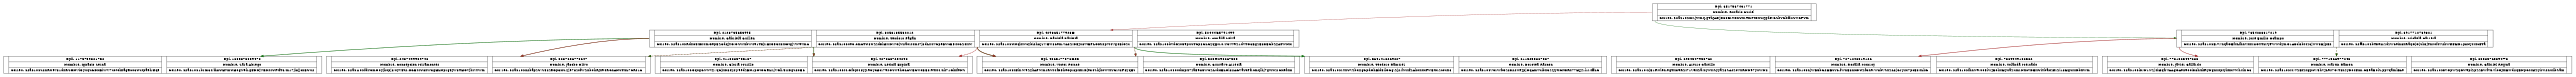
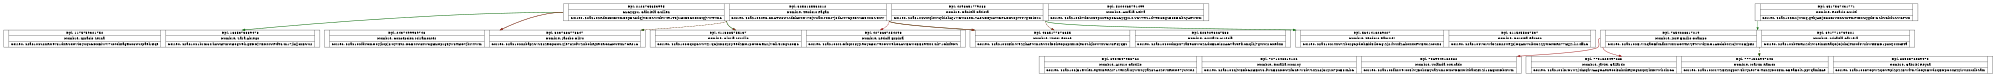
  digraph {
    node [shape=record]
    edge [color=brown style=solid tailport=f3258135532212]
    n1 [label="<f1175759321752>|{Dpi: 1175759321752| Nombre: Ignacio Serna| Correo: $2a$10$u2nRUev81dxRSoNViQyuquGDKBiWV7uotokxagRco6Uutpa9h/Fqe}|<f1685373839478>|{Dpi: 1685373839478| Nombre: Sara Abrego| Correo: $2a$10$1brI364/h8UHvmUH0gweh.gFDNjVF.KMUPtfT6/m17ji8jjcnBUu2}|"]
-   n2 [label="<f2123735653995>|{Dpi: 2123735653995| Nombre: Gabriela Guillen| Correo: $2a$10$RdXc5X5MmQepBZ3dqjYQ/OSWXbW491T5jI.HIQ5Gx3xCtgjVW9vm6}|<f3258135532212>|{Dpi: 3258135532212| Nombre: Teodoro Pagan| Correo: $2a$10$oeC.cm6TU8UZzd5lHMN.VOjw2aorMmI7j3dLMvCpeBwcB54oGZ4XW}|<f4298651779288>|{Dpi: 4298651779288| Nombre: Daniela Batista| Correo: $2a$10$UNqlxWcybi2h8J1v/Ew86em.vA3ZDFJu8vtBPLOKY2pvMVg4BiOzu}|<f5244465791499>|{Dpi: 5244465791499| Nombre: Amalia Leiva| Correo: $2a$10$bvdQz059puuTCp8GLGyqpu.0.YGVv9Z1dvTO6BgzE85EGbZyATWNK}|"]
+   n2 [label="<f2123735653995>|{Dpi: 2123735653995| GLGyqpu: Gabriela Guillen| Correo: $2a$10$RdXc5X5MmQepBZ3dqjYQ/OSWXbW491T5jI.HIQ5Gx3xCtgjVW9vm6}|<f3258135532212>|{Dpi: 3258135532212| Nombre: Teodoro Pagan| Correo: $2a$10$oeC.cm6TU8UZzd5lHMN.VOjw2aorMmI7j3dLMvCpeBwcB54oGZ4XW}|<f4298651779288>|{Dpi: 4298651779288| Nombre: Daniela Batista| Correo: $2a$10$UNqlxWcybi2h8J1v/Ew86em.vA3ZDFJu8vtBPLOKY2pvMVg4BiOzu}|<f5244465791499>|{Dpi: 5244465791499| Nombre: Amalia Leiva| Correo: $2a$10$bvdQz059puuTCp8GLGyqpu.0.YGVv9Z1dvTO6BgzE85EGbZyATWNK}|"]
    n3 [label="<f2437499939748>|{Dpi: 2437499939748| Nombre: Concepción Miramontes| Correo: $2a$10$fdYCmO0yjhopj8/oyVFt2.KGBMU8xW3gHLNprg5JW8THOVjhY/YWm}|<f3237636778647>|{Dpi: 3237636778647| Nombre: Jacobo Olivo| Correo: $2a$10$n2bapzU/S52zRQp3Ku.yje78zofWZnb0hRJx94RCnANuTXL7CRs16}|"]
    n4 [label="<f4113885755137>|{Dpi: 4113885755137| Nombre: Gloria Murillo| Correo: $2a$10$QqogGwwVy//qCjXK8sy2y.9edzEN1pOtOGRLI.jVQli/5rDgu30E6}|<f4278637254298>|{Dpi: 4278637254298| Nombre: Leticia Espinal| Correo: $2a$10$M.Qf0pM8yJr9CycHcr79sOSw9hOL6wEGwoBB39TsM/nk71QkIfeNS}|"]
    n5 [label="<f4365177376655>|{Dpi: 4365177376655| Nombre: Víctor Ponce| Correo: $2a$10$xFkrW9ZykAPWmrRwMfD5heOp8pXXrDje34Shjk0wvxYGrt2P8yqEu}|<f5239298267533>|{Dpi: 5239298267533| Nombre: Gustavo Arreola| Correo: $2a$10$0odmpX7zaF985WCZLdKELOi82AGvaYoPfrcmqlhj7gtY0zrCKef4m}|"]
    n6 [label="<f5641418269227>|{Dpi: 5641418269227| Nombre: Teodoro Ramírez| Correo: $2a$10$rYxUVzbczgCpdOhEid5ilOCg.Zj2.fw.XfZAhoxsKPwEtK.zcouX6}|<f6115255867537>|{Dpi: 6115255867537| Nombre: Dorotea Rascón| Correo: $2a$10$VCrWfQz2522wPJpjOqAmvuibxGzzJytICIt5Rx77HJJz.l1r4ffLG}|"]
    n7 [label="<f6517567431771>|{Dpi: 6517567431771| Nombre: Rosario Curiel| Correo: $2a$10$mI.jWmq.gThJADjO38ErYOnUxrTmPtDxZIJgdF/GSbYCbduZwCPYm}|"]
    n8 [label="<f7654288817219>|{Dpi: 7654288817219| Nombre: José Emilio Ocampo| Correo: $2a$10$E.V/nqaOEf4LfhnVsIX/8OYTLVyPWWdymQ1A5cl3bMz6jww3HjpF2}|<f8917712739821>|{Dpi: 8917712739821| Nombre: Micaela Carrera| Correo: $2a$10$bT5eLrzdzW6ein8xRaqOjOjuk3jTnsof4V2hWFFHD1p8NJ44IcFTa}|"]
    n9 [label="<f6934547953762>|{Dpi: 6934547953762| Nombre: Arturo Castillo| Correo: $2a$10$jB1Rwlen.egTX39RZI71VeXZa/nyWXSyyaZ8SA4zoVxRNNe7yuWN2}|<f7271248319126>|{Dpi: 7271248319126| Nombre: Rosalia Monroy| Correo: $2a$10$njWB5bG2HEuY6.fWnE8nKOUZfGn9/W8bVSxZL8jGryrK7pcE34LkG}|<f7369949182582>|{Dpi: 7369949182582| Nombre: Yolanda Mercado| Correo: $2a$10$fhnw9/005lWJB0k4HyuaZumrNXcvDEXUiYbaKzFrZi18HguXDbXWm}|"]
-   n10 [label="<f7731325497283>|{Dpi: 7731325497283| Nombre: Javier Gallardo| Correo: $2a$10$lK/N1wzj/IiHqfrVAAgOAen90oi58hXkRyNgnIspIykXKvWh4krC6}|<f7771566947243>|{Dpi: 7771566977243| Nombre: Martín Ramón| Correo: $2a$10$M/vZEIZxgpcV/5hVJL9s7O/T8nzyDo4Fm.CB9aB0lS.ppvqamlFAe}|<f8358576539473>|{Dpi: 8358576539473| Nombre: Gabriel Reyna| Correo: $2a$10$5vOpWZqQw9piZpZzBWfv5.vloOJxHwd2qENpCMHZyirw2nuIlbSam}|"]
+   n10 [label="<f7731325497283>|{Dpi: 7731325497283| Nombre: Javier Gallardo| Correo: $2a$10$lK/N1wzj/IiHqfrVAAgOAen90oi58hXkRyNgnIspIykXKvWh4krC6}|<f7771566947243>|{Dpi: 7771566947243| Nombre: Martín Ramón| Correo: $2a$10$M/vZEIZxgpcV/5hVJL9s7O/T8nzyDo4Fm.CB9aB0lS.ppvqamlFAe}|<f8358576539473>|{Dpi: 8358576539473| Nombre: Gabriel Reyna| Correo: $2a$10$5vOpWZqQw9piZpZzBWfv5.vloOJxHwd2qENpCMHZyirw2nuIlbSam}|"]
    n2 -> n1 [color=darkgreen style=bold tailport=f2123735653995]
    n2 -> n3 [color=darkgreen tailport=f2123735653995]
    n2 -> n3
    n2 -> n3 [style=bold tailport=f2123735653995]
    n2 -> n3 [color=darkgreen style=dashed]
    n2 -> n4 [color=darkgreen style=bold]
    n2 -> n4 [style=dashed tailport=f4298651779288]
    n2 -> n4 [style=dashed]
    n2 -> n4 [tailport=f4298651779288]
    n2 -> n5 [color=darkgreen style=bold tailport=f4298651779288]
    n2 -> n5 [color=darkgreen style=dashed tailport=f5244465791499]
    n2 -> n5 [style=bold tailport=f4298651779288]
    n2 -> n5 [tailport=f5244465791499]
    n2 -> n6 [color=darkgreen style=bold tailport=f5244465791499]
-   n7 -> n2 [tailport=f6517567431771]
    n7 -> n8 [color=darkgreen tailport=f6517567431771]
    n8 -> n9 [style=bold tailport=f7654288817219]
    n8 -> n10 [tailport=f7654288817219]
    n8 -> n10 [style=dashed tailport=f8917712739821]
    n8 -> n10 [tailport=f7654288817219]
    n8 -> n10 [color=darkgreen style=dashed tailport=f8917712739821]
  }
